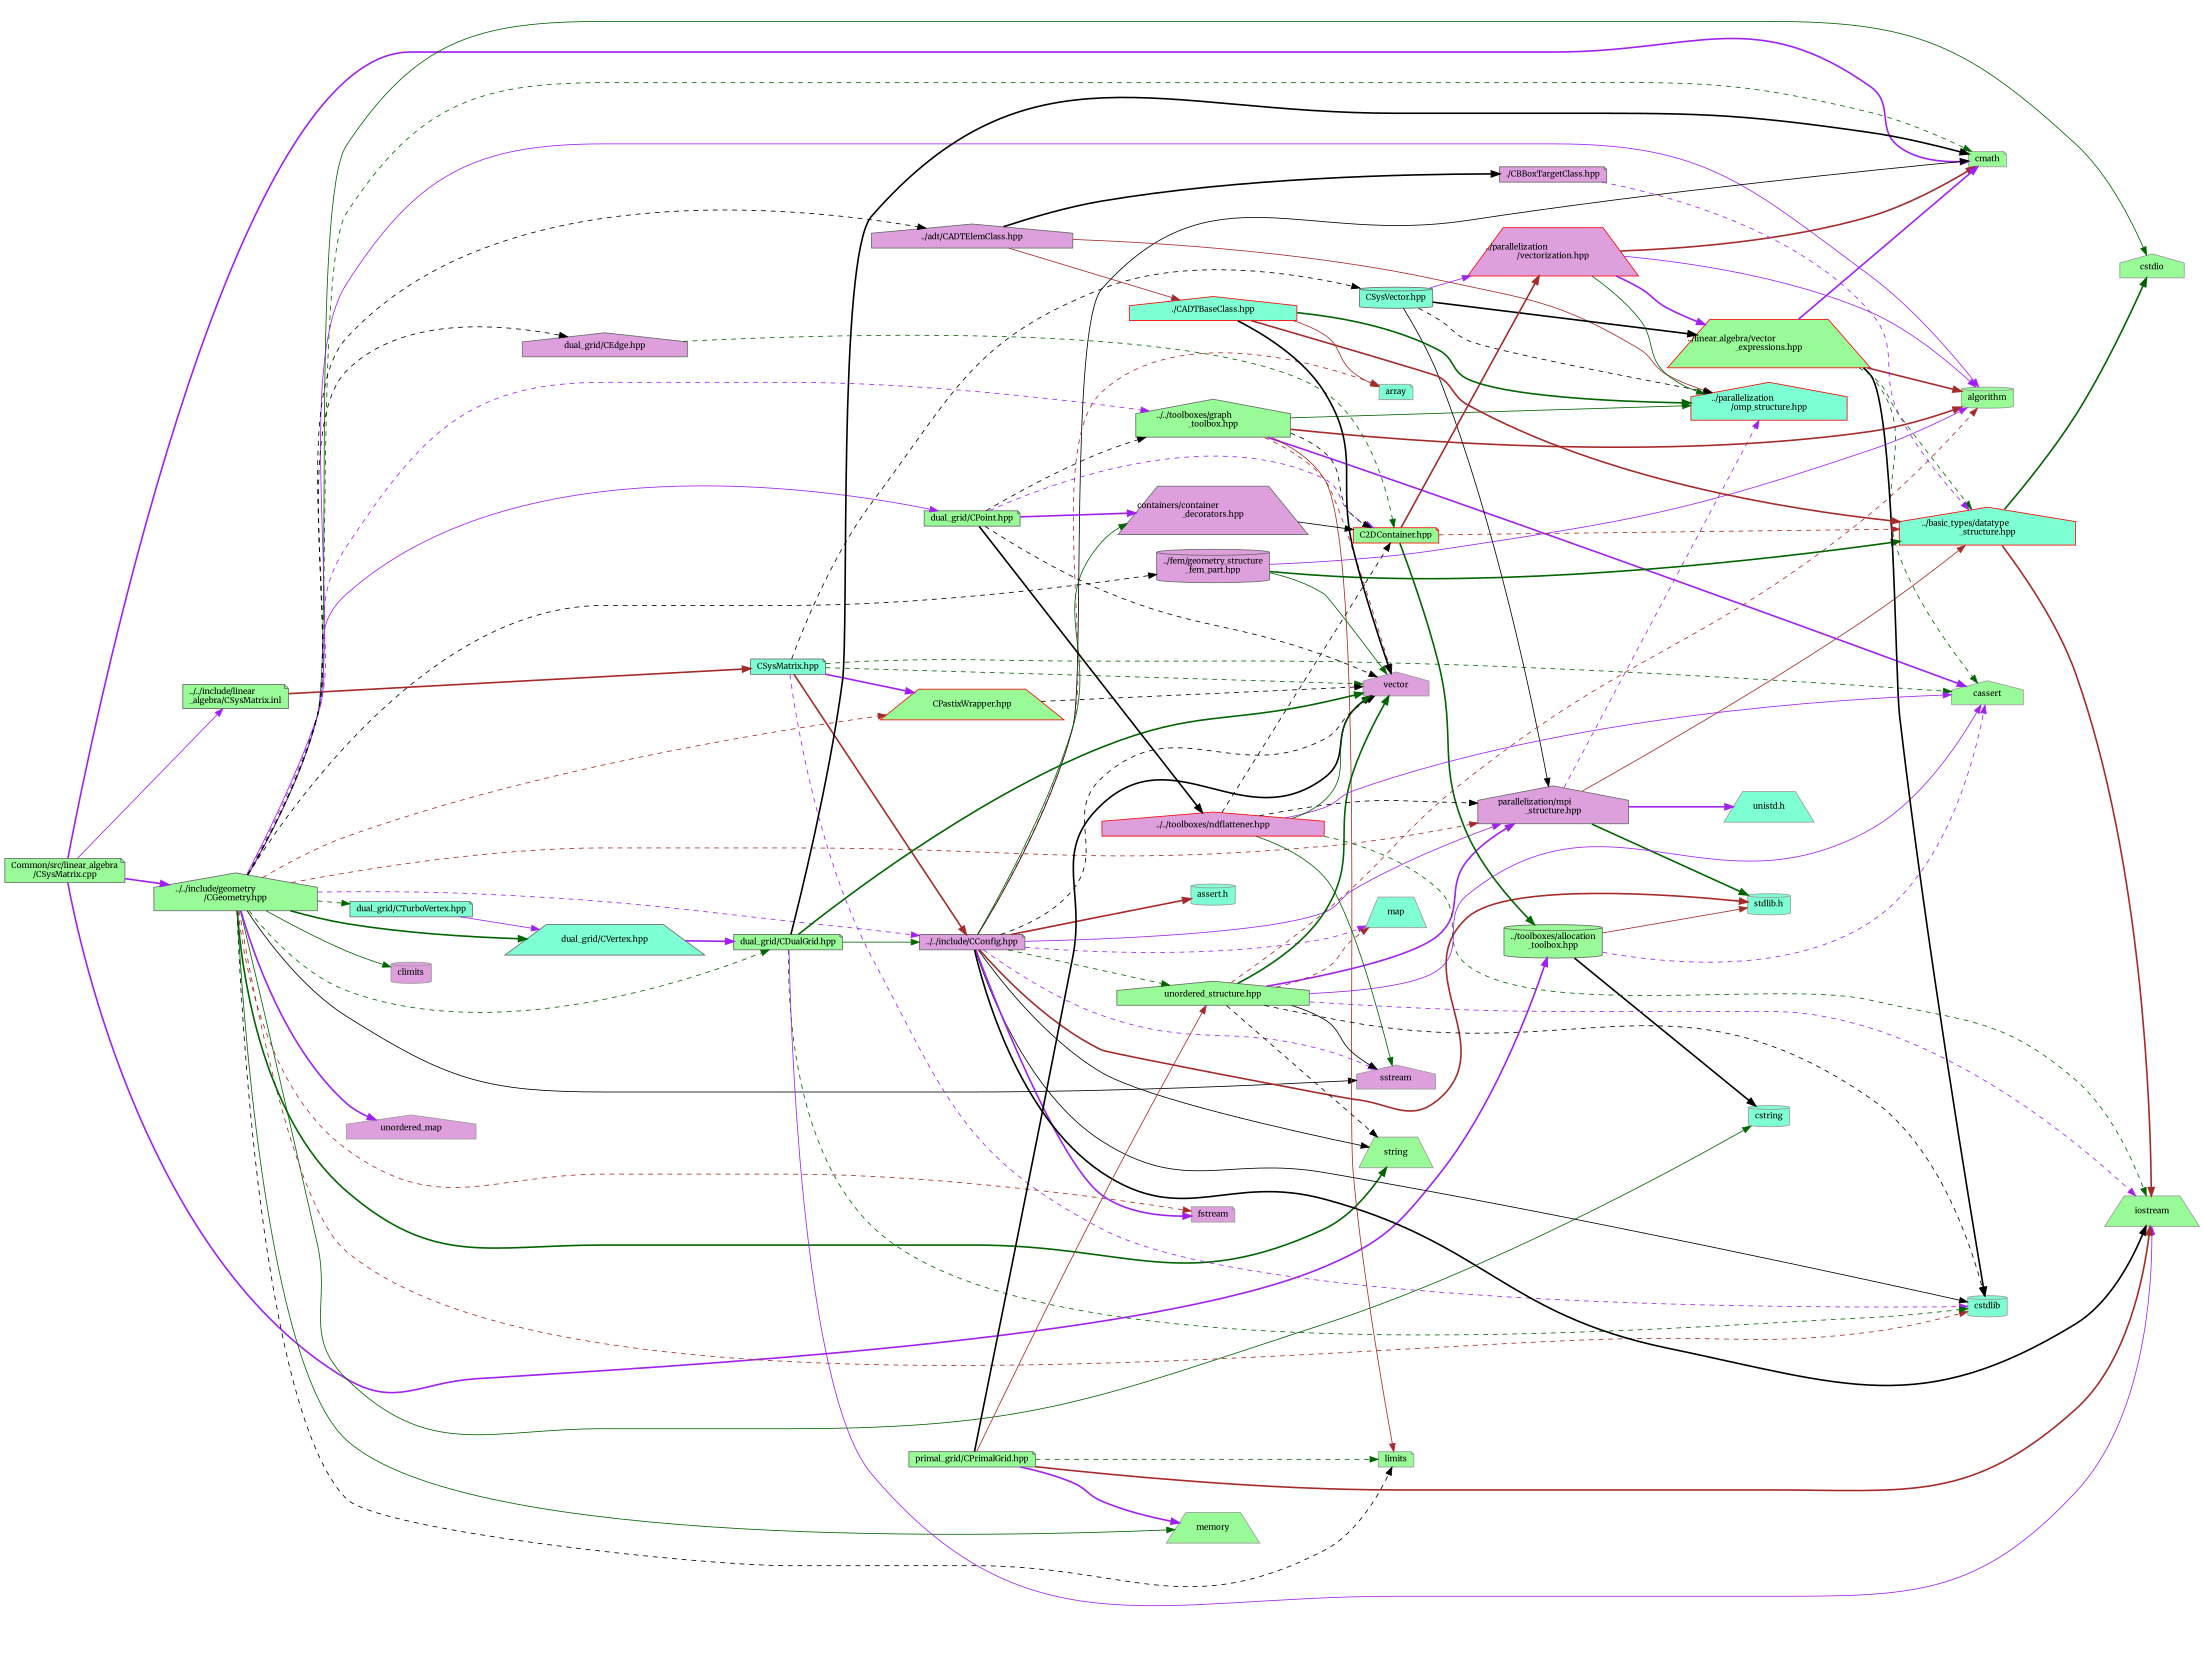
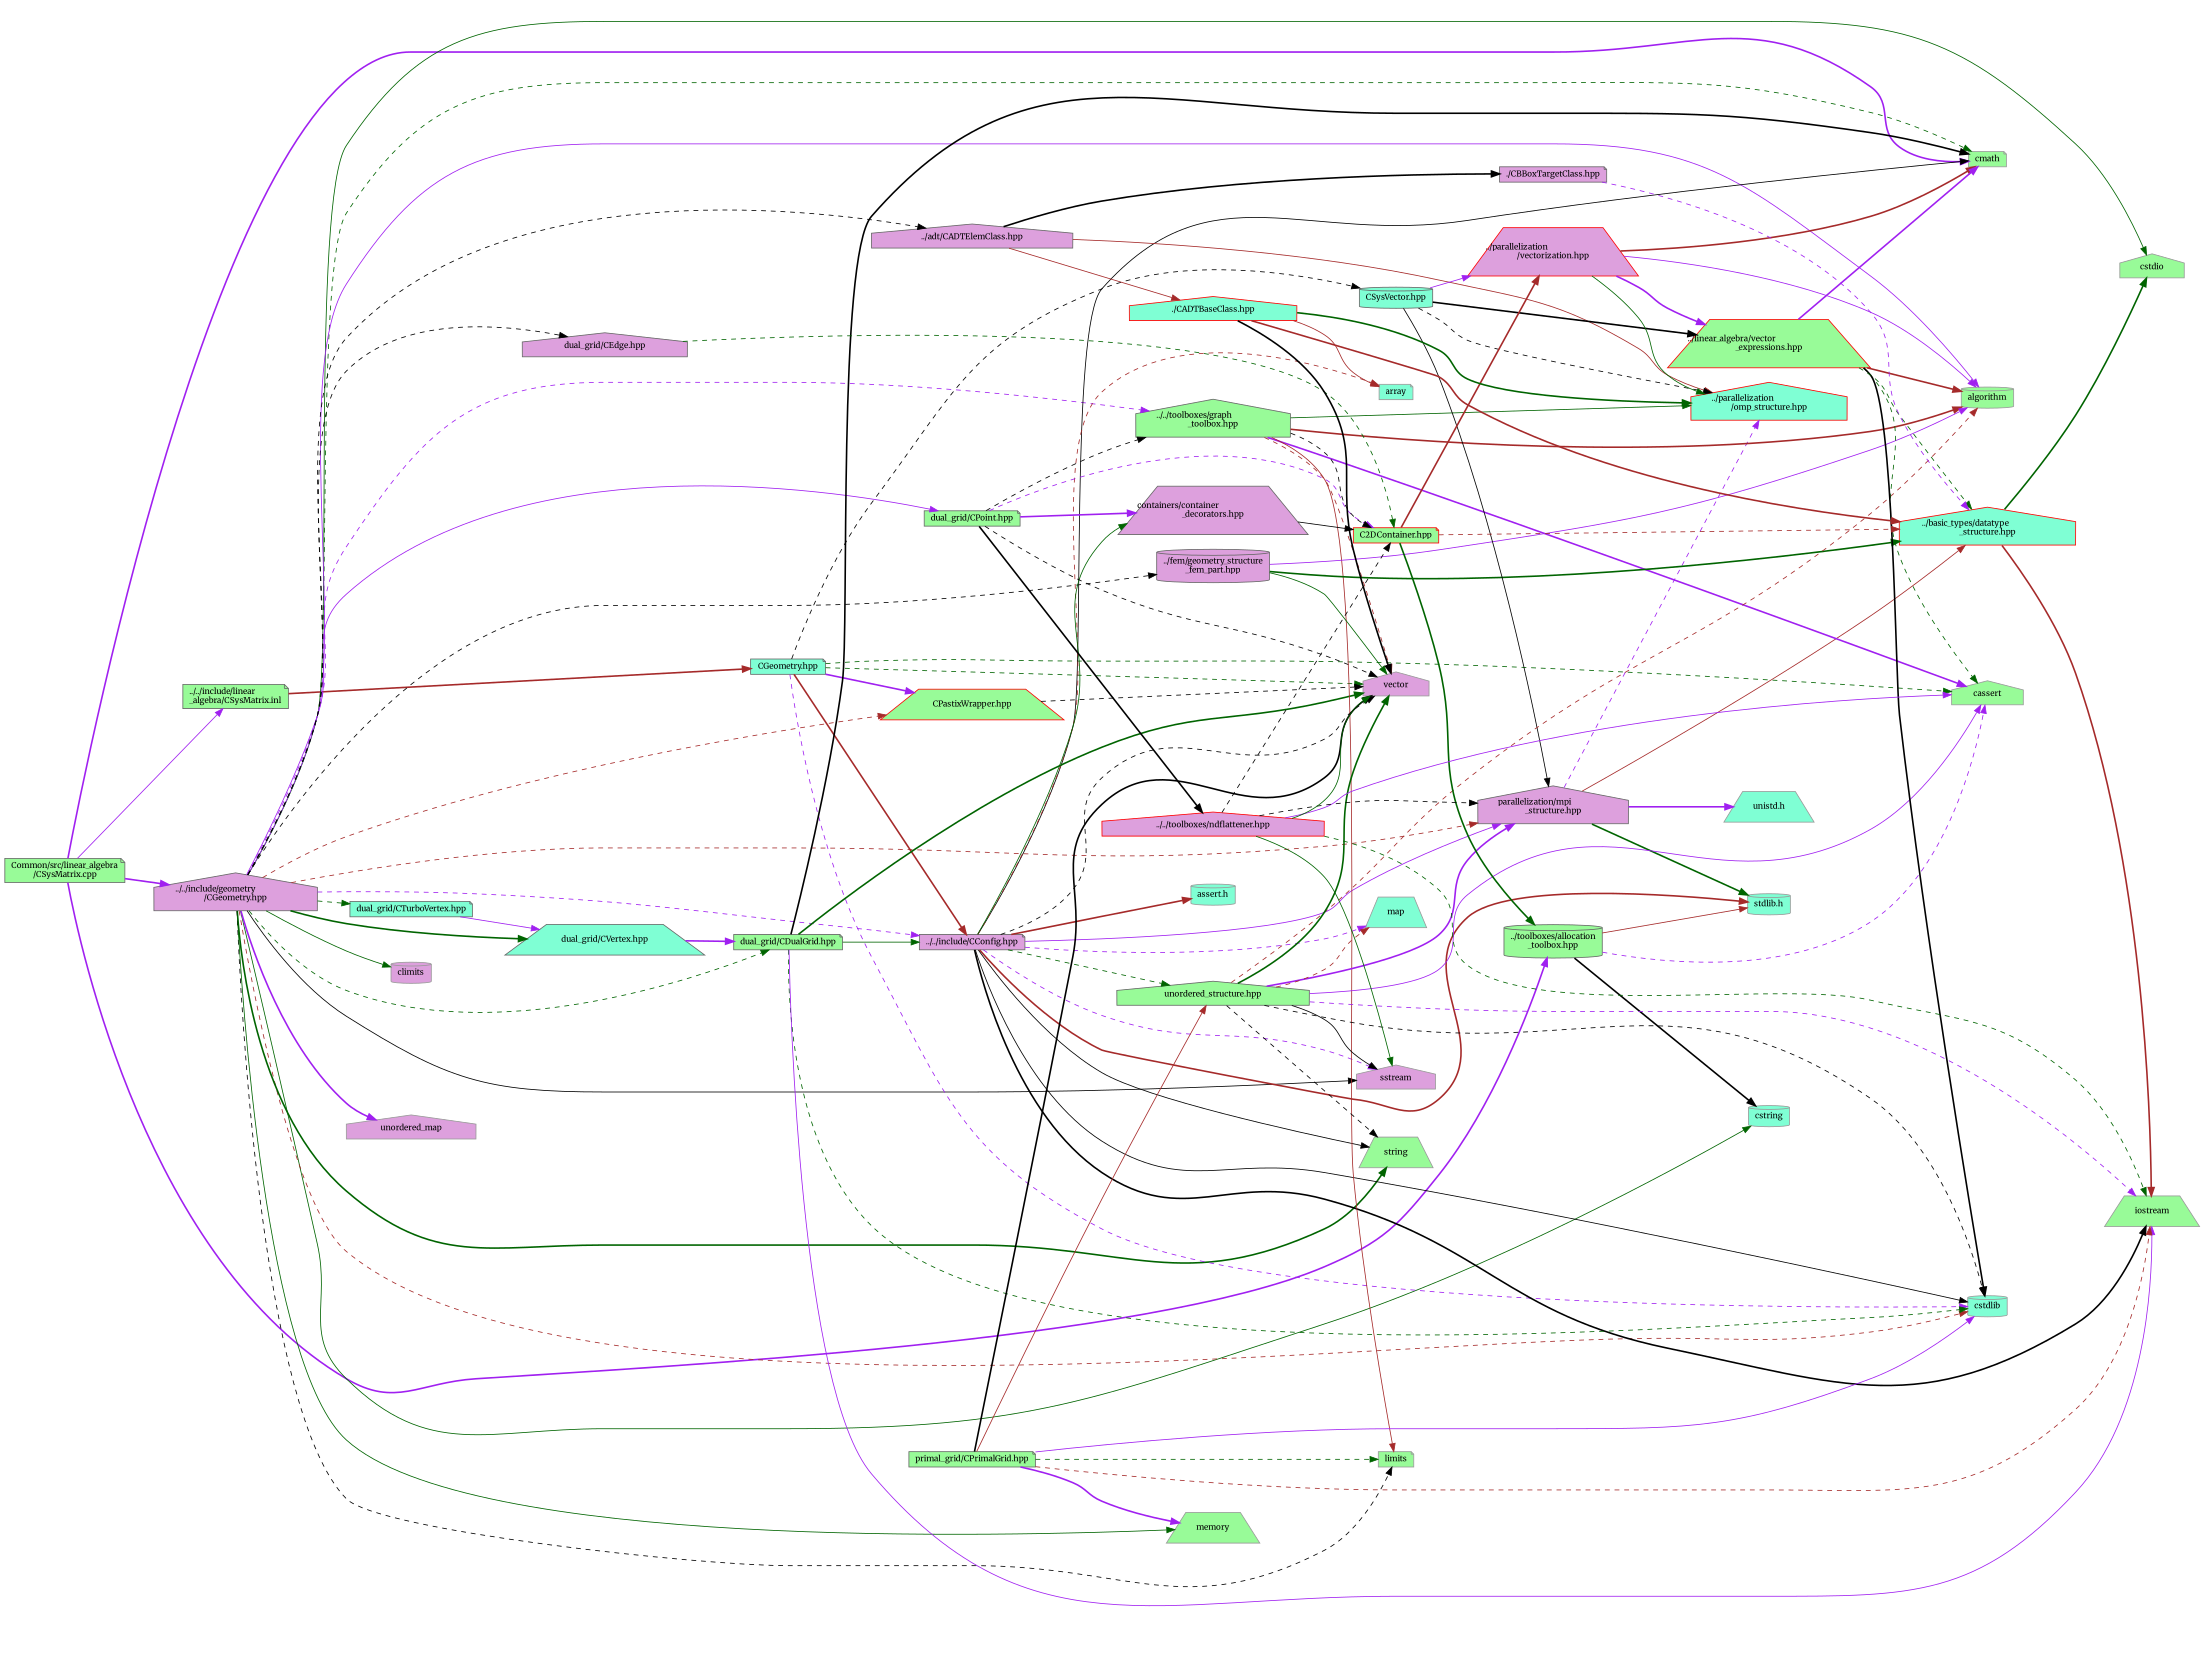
  digraph {
    fontname=Merriweather
    rankdir=LR
    node [color=grey60 fillcolor=palegreen fontname=Merriweather fontsize=10 shape=house style=filled]
    edge [color=purple fontname=Merriweather fontsize=10 labelfontname=Helvetica labelfontsize=10 style=dashed]
    n1 [color=gray40 fontcolor=black height=0.2 label="Common/src/linear_algebra\l/CSysMatrix.cpp" shape=note width=0.4]
    n2 [color=grey40 height=0.2 label="../../include/linear\l_algebra/CSysMatrix.inl" shape=note width=0.4]
    n3 [height=0.2 label=cmath shape=note width=0.4]
    n4 [color=grey40 height=0.2 label="../toolboxes/allocation\l_toolbox.hpp" shape=cylinder width=0.4]
-   n5 [color=grey40 height=0.2 label="../../include/geometry\l/CGeometry.hpp" width=0.4]
-   n6 [color=grey40 fillcolor=aquamarine height=0.2 label="CSysMatrix.hpp" shape=note width=0.4]
+   n5 [color=grey40 fillcolor=plum height=0.2 label="../../include/geometry\l/CGeometry.hpp" width=0.4]
+   n6 [color=grey40 fillcolor=aquamarine height=0.2 label="CGeometry.hpp" shape=note width=0.4]
    n7 [height=0.2 label=cassert width=0.4]
    n8 [fillcolor=aquamarine height=0.2 label="stdlib.h" shape=cylinder width=0.4]
    n9 [fillcolor=aquamarine height=0.2 label=cstring shape=cylinder width=0.4]
    n10 [color=grey40 fillcolor=plum height=0.2 label="../../include/CConfig.hpp" shape=note width=0.4]
    n11 [fillcolor=aquamarine height=0.2 label=cstdlib shape=cylinder width=0.4]
    n12 [color=red height=0.2 label="CPastixWrapper.hpp" shape=trapezium width=0.4]
    n13 [color=grey40 fillcolor=plum height=0.2 label="parallelization/mpi\l_structure.hpp" width=0.4]
-   n14 [fillcolor=plum height=0.2 label=fstream shape=note width=0.4]
    n15 [fillcolor=plum height=0.2 label=sstream width=0.4]
    n16 [height=0.2 label=string shape=trapezium width=0.4]
    n17 [height=0.2 label=cstdio width=0.4]
    n18 [height=0.2 label=algorithm shape=cylinder width=0.4]
    n19 [height=0.2 label=limits shape=note width=0.4]
    n20 [fillcolor=plum height=0.2 label=climits shape=cylinder width=0.4]
    n21 [height=0.2 label=memory shape=trapezium width=0.4]
    n22 [fillcolor=plum height=0.2 label=unordered_map width=0.4]
    n23 [color=grey40 height=0.2 label="dual_grid/CDualGrid.hpp" shape=note width=0.4]
    n24 [color=grey40 height=0.2 label="dual_grid/CPoint.hpp" shape=note width=0.4]
    n25 [color=grey40 height=0.2 label="../../toolboxes/graph\l_toolbox.hpp" width=0.4]
    n26 [color=grey40 fillcolor=plum height=0.2 label="dual_grid/CEdge.hpp" width=0.4]
    n27 [color=grey40 fillcolor=aquamarine height=0.2 label="dual_grid/CVertex.hpp" shape=trapezium width=0.4]
    n28 [color=grey40 fillcolor=aquamarine height=0.2 label="dual_grid/CTurboVertex.hpp" shape=note width=0.4]
    n29 [color=grey40 fillcolor=plum height=0.2 label="../fem/geometry_structure\l_fem_part.hpp" shape=cylinder width=0.4]
    n30 [color=grey40 fillcolor=plum height=0.2 label="../adt/CADTElemClass.hpp" width=0.4]
    n31 [fillcolor=plum height=0.2 label=vector width=0.4]
    n32 [color=grey40 fillcolor=aquamarine height=0.2 label="CSysVector.hpp" shape=cylinder width=0.4]
    n33 [height=0.2 label=iostream shape=trapezium width=0.4]
    n34 [fillcolor=aquamarine height=0.2 label=array shape=note width=0.4]
    n35 [fillcolor=aquamarine height=0.2 label=map shape=trapezium width=0.4]
    n36 [fillcolor=aquamarine height=0.2 label="assert.h" shape=cylinder width=0.4]
    n37 [color=grey40 height=0.2 label="unordered_structure.hpp" width=0.4]
    n38 [color=grey40 fillcolor=plum height=0.2 label="containers/container\l_decorators.hpp" shape=trapezium width=0.4]
    n39 [color=red fillcolor=aquamarine height=0.2 label="../parallelization\l/omp_structure.hpp" width=0.4]
    n40 [color=red fillcolor=plum height=0.2 label="../parallelization\l/vectorization.hpp" shape=trapezium width=0.4]
    n41 [color=red height=0.2 label="../linear_algebra/vector\l_expressions.hpp" shape=trapezium width=0.4]
    n42 [color=red fillcolor=aquamarine height=0.2 label="../basic_types/datatype\l_structure.hpp" width=0.4]
    n43 [fillcolor=aquamarine height=0.2 label="unistd.h" shape=trapezium width=0.4]
    n44 [color=red height=0.2 label="C2DContainer.hpp" shape=note width=0.4]
    n45 [color=grey40 height=0.2 label="primal_grid/CPrimalGrid.hpp" shape=note width=0.4]
    n46 [color=red fillcolor=plum height=0.2 label="../../toolboxes/ndflattener.hpp" width=0.4]
    n47 [color=red fillcolor=aquamarine height=0.2 label="./CADTBaseClass.hpp" width=0.4]
    n48 [color=grey40 fillcolor=plum height=0.2 label="./CBBoxTargetClass.hpp" shape=note width=0.4]
    n1 -> n2 [style=solid]
    n1 -> n3 [style=bold]
    n1 -> n4 [style=bold]
    n1 -> n5 [style=bold]
    n2 -> n6 [color=brown style=bold]
    n4 -> n7
    n4 -> n8 [color=brown style=solid]
    n4 -> n9 [color=black style=bold]
    n5 -> n3 [color=darkgreen]
    n5 -> n9 [color=darkgreen style=solid]
    n5 -> n10
    n5 -> n11 [color=brown]
    n5 -> n12 [color=brown]
    n5 -> n13 [color=brown]
-   n5 -> n14 [color=brown]
    n5 -> n15 [color=black style=solid]
    n5 -> n16 [color=darkgreen style=bold]
    n5 -> n17 [color=darkgreen style=solid]
    n5 -> n18 [style=solid]
    n5 -> n19 [color=black]
    n5 -> n20 [color=darkgreen style=solid]
    n5 -> n21 [color=darkgreen style=solid]
    n5 -> n22 [style=bold]
    n5 -> n23 [color=darkgreen]
    n5 -> n24 [style=solid]
    n5 -> n25
    n5 -> n26 [color=black]
    n5 -> n27 [color=darkgreen style=bold]
    n5 -> n28 [color=darkgreen]
    n5 -> n29 [color=black]
    n5 -> n30 [color=black]
    n6 -> n7 [color=darkgreen]
    n6 -> n10 [color=brown style=bold]
    n6 -> n11
    n6 -> n12 [style=bold]
    n6 -> n31 [color=darkgreen]
    n6 -> n32 [color=black]
    n10 -> n3 [color=black style=solid]
    n10 -> n8 [color=brown style=bold]
    n10 -> n11 [color=black style=solid]
    n10 -> n13 [style=solid]
-   n10 -> n14 [style=bold]
    n10 -> n15
    n10 -> n16 [color=black style=solid]
    n10 -> n31 [color=black]
    n10 -> n33 [color=black style=bold]
    n10 -> n34 [color=brown]
    n10 -> n35
    n10 -> n36 [color=brown style=bold]
    n10 -> n37 [color=darkgreen]
    n10 -> n38 [color=darkgreen style=solid]
    n12 -> n31 [color=black]
    n13 -> n8 [color=darkgreen style=bold]
    n13 -> n39
    n13 -> n42 [color=brown style=solid]
    n13 -> n43 [style=bold]
    n23 -> n3 [color=black style=bold]
    n23 -> n10 [color=darkgreen style=solid]
    n23 -> n11 [color=darkgreen]
    n23 -> n31 [color=darkgreen style=bold]
    n23 -> n33 [style=solid]
    n24 -> n25 [color=black]
    n24 -> n31 [color=black]
    n24 -> n38 [style=bold]
    n24 -> n44
    n24 -> n46 [color=black style=bold]
    n25 -> n7 [style=bold]
    n25 -> n18 [color=brown style=bold]
    n25 -> n19 [color=brown style=solid]
    n25 -> n31 [color=brown]
    n25 -> n39 [color=darkgreen style=solid]
    n25 -> n44 [color=black]
    n26 -> n44 [color=darkgreen]
    n27 -> n23 [style=bold]
    n28 -> n27 [style=solid]
    n29 -> n18 [style=solid]
    n29 -> n31 [color=darkgreen style=solid]
    n29 -> n42 [color=darkgreen style=bold]
    n30 -> n39 [color=brown style=solid]
    n30 -> n47 [color=brown style=solid]
    n30 -> n48 [color=black style=bold]
    n32 -> n13 [color=black style=solid]
    n32 -> n39 [color=black]
    n32 -> n40 [style=solid]
    n32 -> n41 [color=black style=bold]
    n37 -> n7 [style=solid]
    n37 -> n11 [color=black]
    n37 -> n13 [style=bold]
    n37 -> n15 [color=black style=solid]
    n37 -> n16 [color=black]
    n37 -> n18 [color=brown]
    n37 -> n31 [color=darkgreen style=bold]
    n37 -> n33
    n37 -> n35 [color=brown]
    n38 -> n44 [color=black style=solid]
    n40 -> n3 [color=brown style=bold]
    n40 -> n18 [style=solid]
    n40 -> n39 [color=darkgreen style=solid]
    n40 -> n41 [style=bold]
    n41 -> n3 [style=bold]
    n41 -> n7 [color=darkgreen]
    n41 -> n11 [color=black style=bold]
    n41 -> n18 [color=brown style=bold]
    n41 -> n42 [color=darkgreen]
    n42 -> n17 [color=darkgreen style=bold]
    n42 -> n33 [color=brown style=bold]
    n44 -> n4 [color=darkgreen style=bold]
    n44 -> n40 [color=brown style=bold]
    n44 -> n42 [color=brown]
+   n45 -> n11 [style=solid]
    n45 -> n19 [color=darkgreen]
    n45 -> n21 [style=bold]
    n45 -> n31 [color=black style=bold]
-   n45 -> n33 [color=brown style=bold]
+   n45 -> n33 [color=brown]
    n45 -> n37 [color=brown style=solid]
    n46 -> n7 [style=solid]
    n46 -> n13 [color=black]
    n46 -> n15 [color=darkgreen style=solid]
    n46 -> n31 [color=darkgreen style=solid]
    n46 -> n33 [color=darkgreen]
    n46 -> n44 [color=black]
    n47 -> n31 [color=black style=bold]
    n47 -> n34 [color=brown style=solid]
    n47 -> n39 [color=darkgreen style=bold]
    n47 -> n42 [color=brown style=bold]
    n48 -> n42
  }
